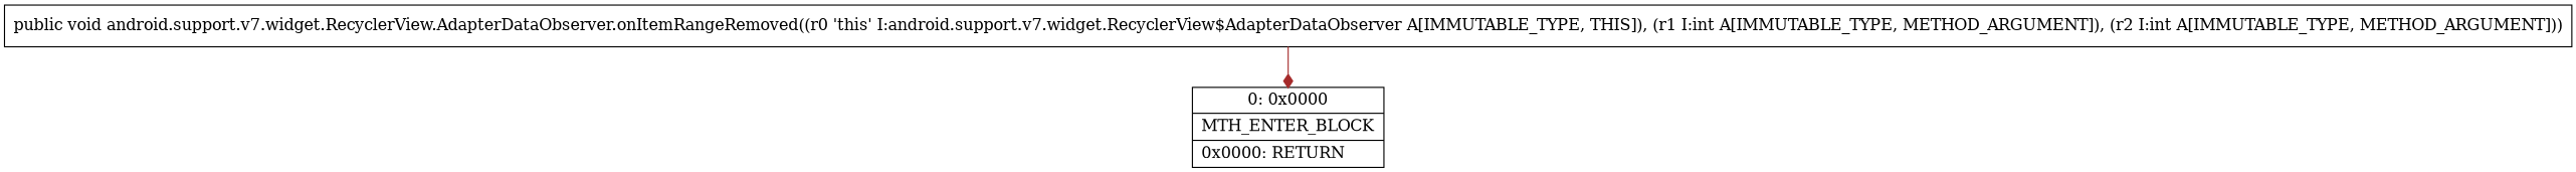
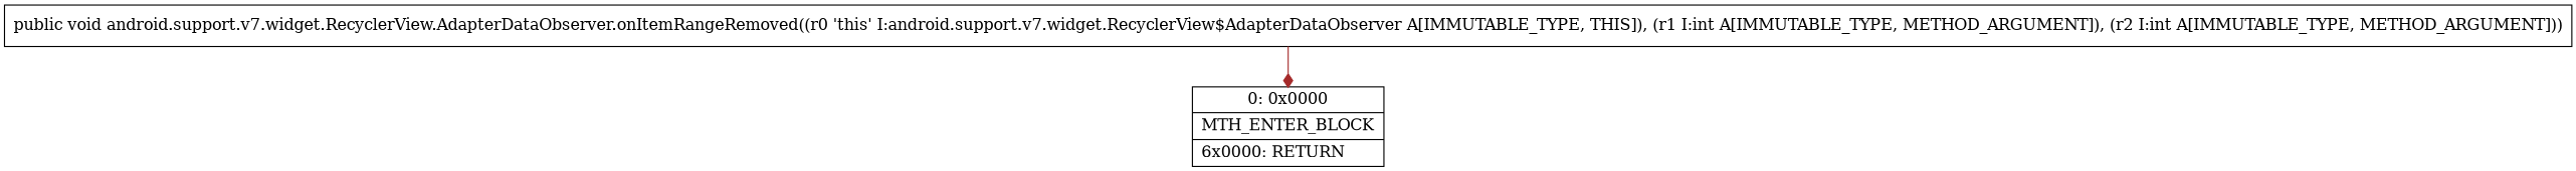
  digraph {
    node [shape=record]
-   n1 [label="{0\:\ 0x0000|MTH_ENTER_BLOCK\l|0x0000: RETURN   \l}"]
+   n1 [label="{0\:\ 0x0000|MTH_ENTER_BLOCK\l|6x0000: RETURN   \l}"]
    n2 [label="{public void android.support.v7.widget.RecyclerView.AdapterDataObserver.onItemRangeRemoved((r0 'this' I:android.support.v7.widget.RecyclerView$AdapterDataObserver A[IMMUTABLE_TYPE, THIS]), (r1 I:int A[IMMUTABLE_TYPE, METHOD_ARGUMENT]), (r2 I:int A[IMMUTABLE_TYPE, METHOD_ARGUMENT])) }"]
    n2 -> n1 [color=brown arrowhead=diamond]
  }
